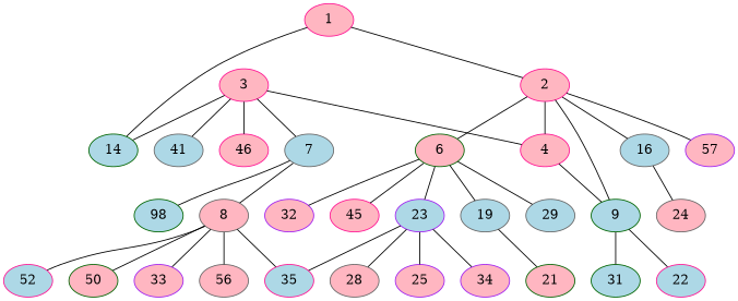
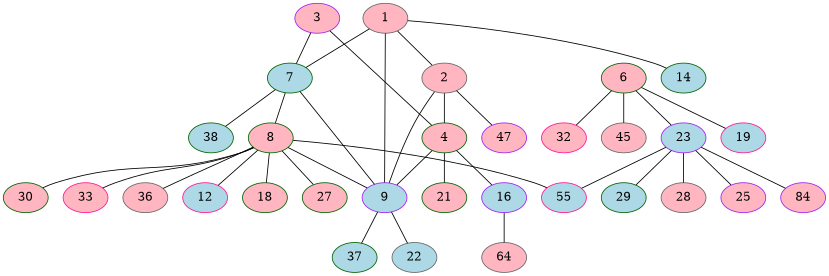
  graph {
    fontname="DejaVu Serif"
    node [color=gray40 fillcolor=lightpink fontname="DejaVu Serif" style=filled]
    edge [fontname="DejaVu Serif"]
-   2 [color=deeppink super="+5"]
-   9 [color=darkgreen fillcolor=lightblue super="+10"]
-   4 [color=deeppink super="+11"]
+   2 [super="+5"]
+   9 [color=purple fillcolor=lightblue super="+10"]
+   4 [color=darkgreen super="+11"]
    6 [color=darkgreen super="+15"]
-   16 [fillcolor=lightblue super="+43"]
-   47 [color=purple label=57]
-   1 [color=deeppink]
-   7 [fillcolor=lightblue super="+13"]
+   16 [color=purple fillcolor=lightblue super="+43"]
+   47 [color=purple]
+   1
+   7 [color=darkgreen fillcolor=lightblue super="+13"]
    14 [color=darkgreen fillcolor=lightblue super="+42"]
-   8 [super="+26"]
-   38 [color=darkgreen fillcolor=lightblue label=98]
-   22 [color=deeppink fillcolor=lightblue]
-   37 [color=darkgreen fillcolor=lightblue label=31]
+   8 [color=darkgreen super="+26"]
+   38 [color=darkgreen fillcolor=lightblue]
+   22 [fillcolor=lightblue]
+   37 [color=darkgreen fillcolor=lightblue]
    21 [color=darkgreen super="+31"]
-   19 [fillcolor=lightblue]
+   19 [color=deeppink fillcolor=lightblue]
    23 [color=purple fillcolor=lightblue super="+39"]
-   29 [fillcolor=lightblue]
-   32 [color=purple]
-   45 [color=deeppink]
-   24 [super="+40"]
-   3 [color=deeppink super="+20"]
-   41 [fillcolor=lightblue]
-   46 [color=deeppink]
+   29 [color=darkgreen fillcolor=lightblue]
+   32 [color=deeppink]
+   45
+   24 [super="+40" label=64]
+   3 [color=purple super="+20"]
    28
-   35 [color=deeppink fillcolor=lightblue]
+   35 [color=deeppink fillcolor=lightblue label=55]
    25 [color=purple]
-   34 [color=purple]
-   12 [color=deeppink fillcolor=lightblue label=52]
-   30 [color=darkgreen super="+44" label=50]
-   33 [color=purple]
-   36 [label=56]
+   34 [color=purple label=84]
+   12 [color=deeppink fillcolor=lightblue]
+   18 [color=darkgreen]
+   27 [color=darkgreen]
+   30 [color=darkgreen super="+44"]
+   33 [color=deeppink]
+   36
    2 -- 9
    2 -- 4 [weight=2]
-   2 -- 6
-   2 -- 16
+   4 -- 16
    2 -- 47
    9 -- 22
    9 -- 37
    4 -- 9
-   19 -- 21
+   4 -- 21
    6 -- 19
    6 -- 23
-   6 -- 29
+   23 -- 29
    6 -- 32
    6 -- 45
    16 -- 24
    1 -- 2
+   1 -- 9
+   1 -- 7
    1 -- 14
+   7 -- 9
    7 -- 8
    7 -- 38
+   8 -- 9
    8 -- 35
    8 -- 12
+   8 -- 18
+   8 -- 27
    8 -- 30
    8 -- 33
    8 -- 36
    23 -- 28
    23 -- 35
    23 -- 25
    23 -- 34
    3 -- 4
    3 -- 7
-   3 -- 14
-   3 -- 41
-   3 -- 46
  }
